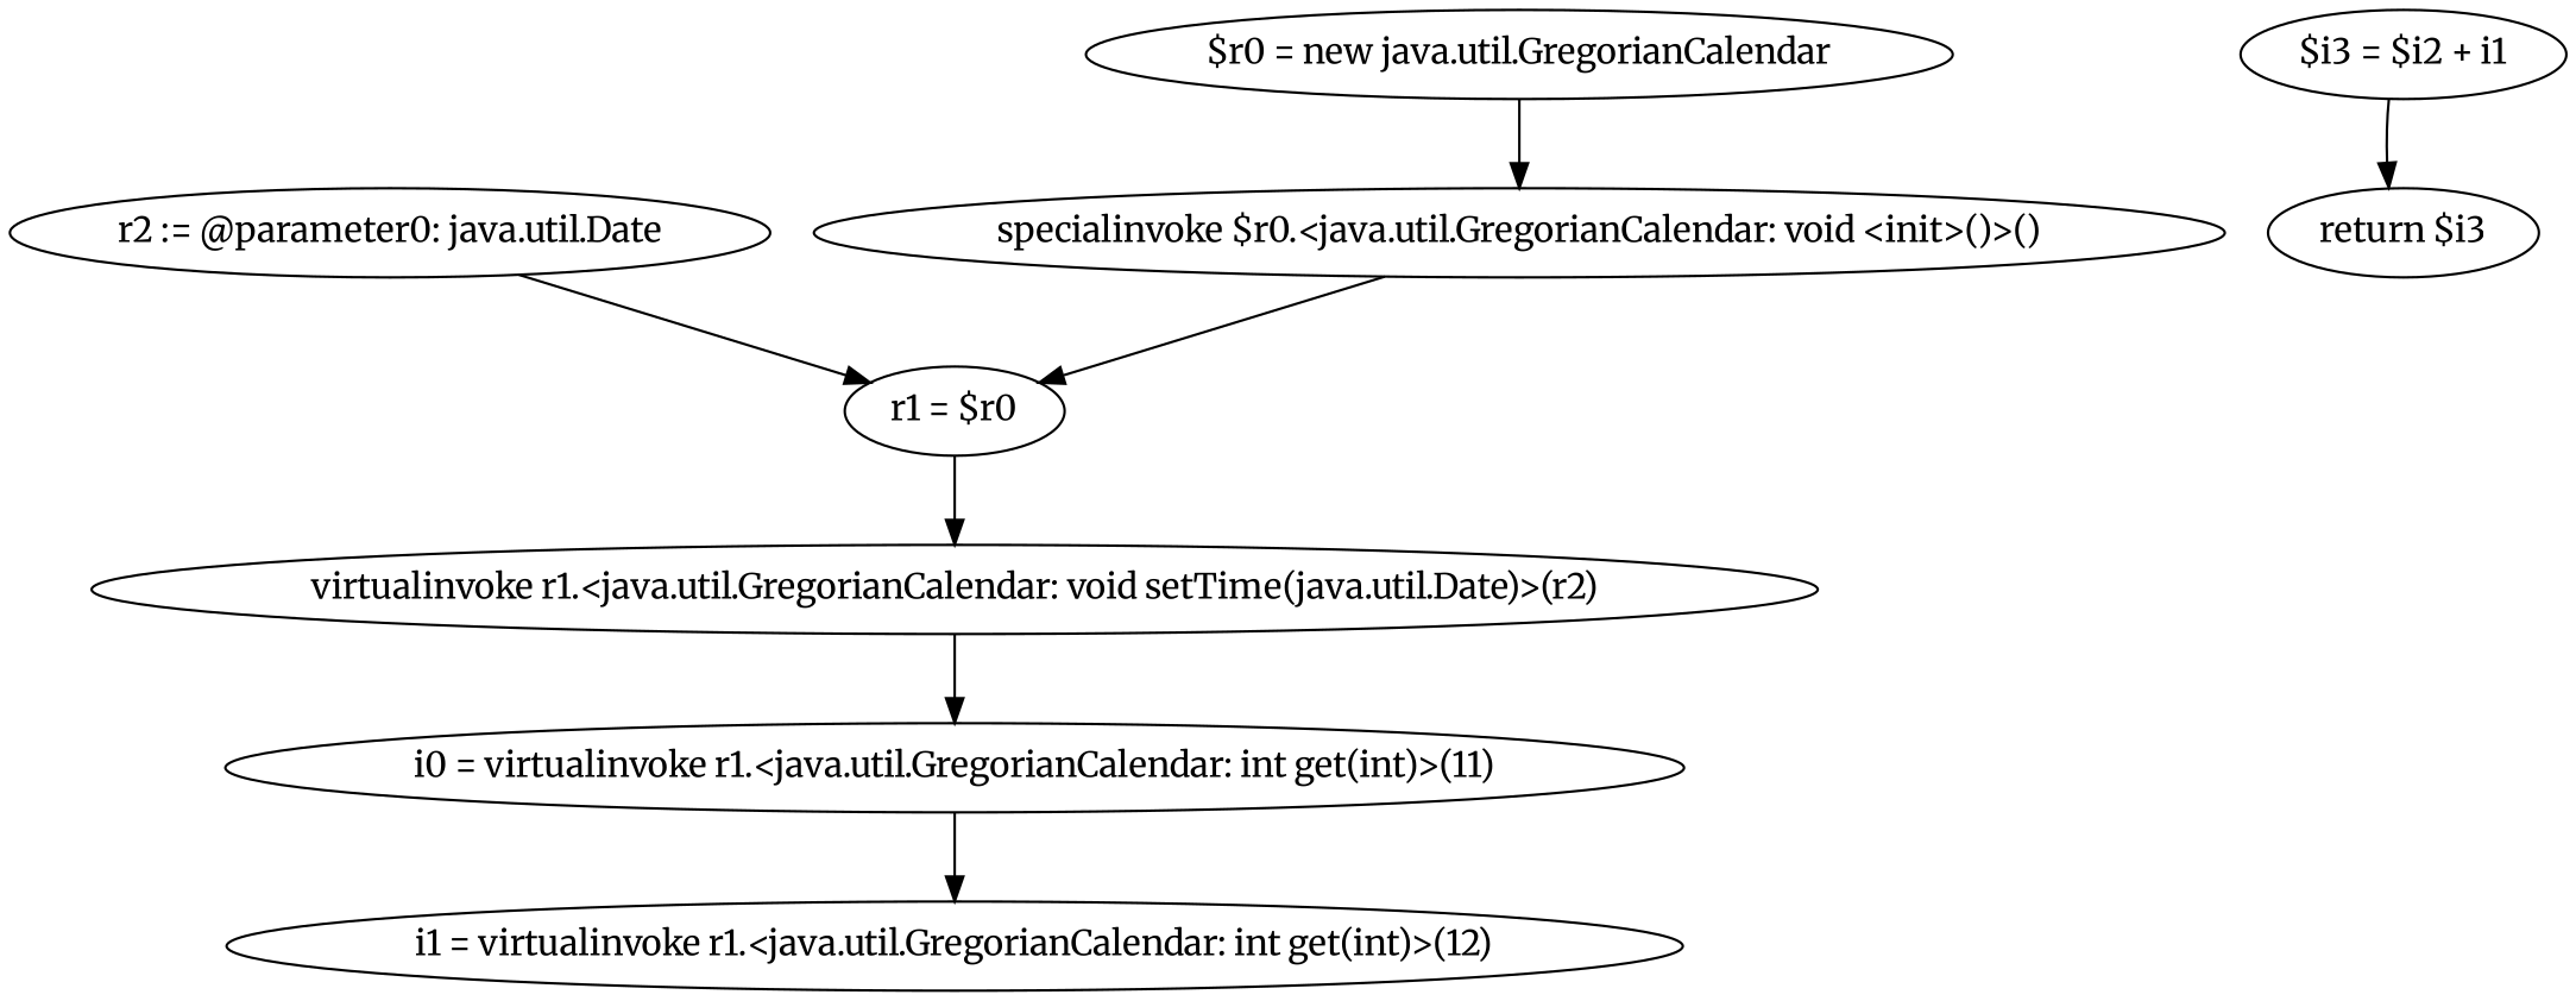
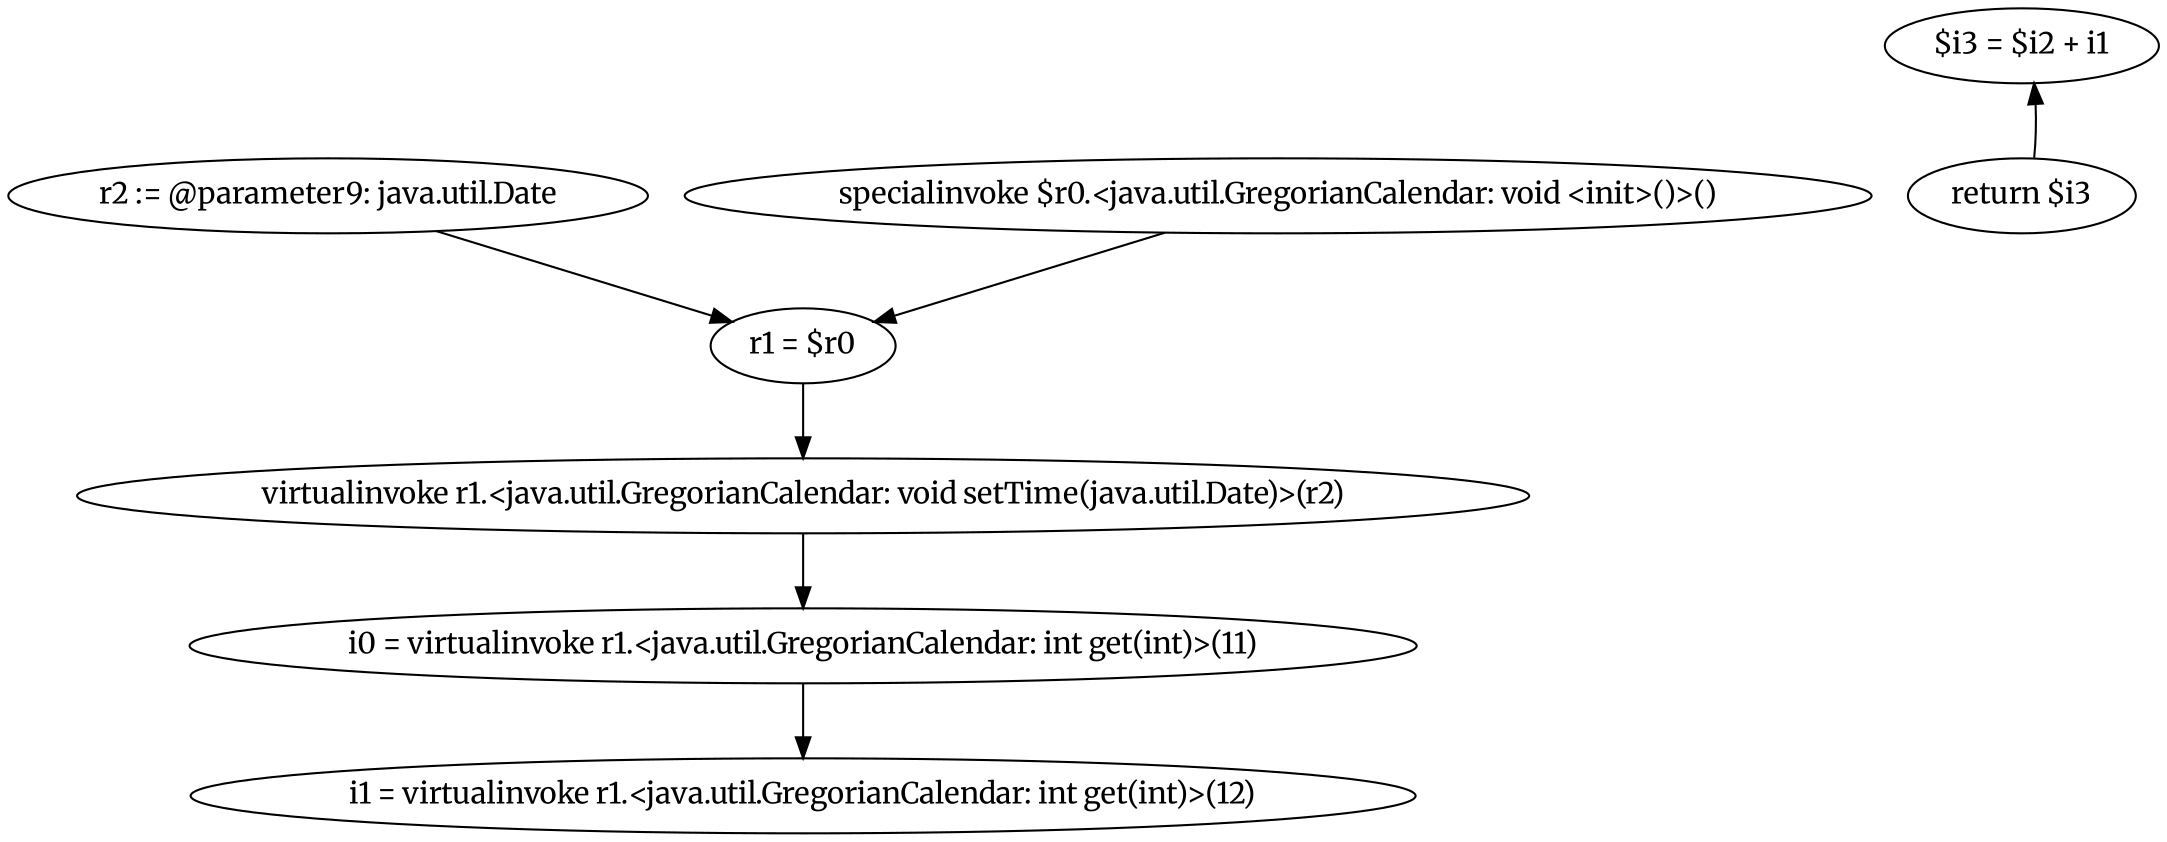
  digraph {
    fontname=Merriweather
    node [fontname=Merriweather]
    edge [fontname=Merriweather]
-   "r2 := @parameter0: java.util.Date"
+   "r2 := @parameter0: java.util.Date" [label="r2 := @parameter9: java.util.Date"]
    "r1 = $r0"
-   "$r0 = new java.util.GregorianCalendar"
    "specialinvoke $r0.<java.util.GregorianCalendar: void <init>()>()"
    "virtualinvoke r1.<java.util.GregorianCalendar: void setTime(java.util.Date)>(r2)"
    "i0 = virtualinvoke r1.<java.util.GregorianCalendar: int get(int)>(11)"
    "i1 = virtualinvoke r1.<java.util.GregorianCalendar: int get(int)>(12)"
    "$i3 = $i2 + i1"
    "return $i3"
    "r2 := @parameter0: java.util.Date" -> "r1 = $r0"
    "r1 = $r0" -> "virtualinvoke r1.<java.util.GregorianCalendar: void setTime(java.util.Date)>(r2)"
-   "$r0 = new java.util.GregorianCalendar" -> "specialinvoke $r0.<java.util.GregorianCalendar: void <init>()>()"
    "specialinvoke $r0.<java.util.GregorianCalendar: void <init>()>()" -> "r1 = $r0"
    "virtualinvoke r1.<java.util.GregorianCalendar: void setTime(java.util.Date)>(r2)" -> "i0 = virtualinvoke r1.<java.util.GregorianCalendar: int get(int)>(11)"
    "i0 = virtualinvoke r1.<java.util.GregorianCalendar: int get(int)>(11)" -> "i1 = virtualinvoke r1.<java.util.GregorianCalendar: int get(int)>(12)"
-   "$i3 = $i2 + i1" -> "return $i3"
+   "return $i3" -> "$i3 = $i2 + i1"
  }
